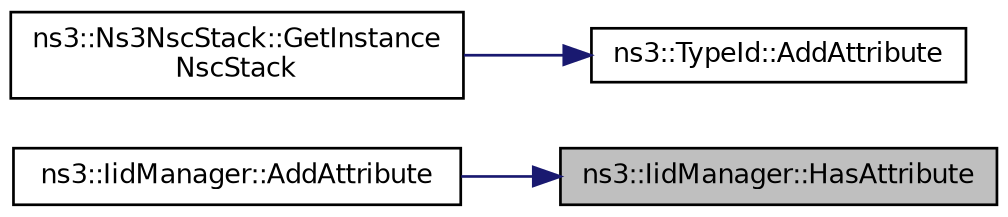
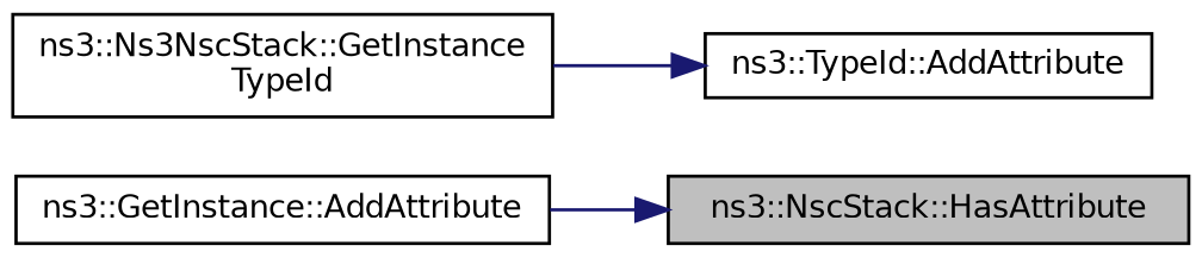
  digraph {
    rankdir=RL
    node [color=black fillcolor=white fontname=Helvetica fontsize=10 shape=record style=filled]
    edge [color=midnightblue dir=back fontname=Helvetica fontsize=10 labelfontname=Helvetica labelfontsize=10 style=solid]
-   n1 [fillcolor=grey75 fontcolor=black height=0.2 label="ns3::IidManager::HasAttribute" width=0.4]
-   n2 [height=0.2 label="ns3::IidManager::AddAttribute" width=0.4]
+   n1 [fillcolor=grey75 fontcolor=black height=0.2 label="ns3::NscStack::HasAttribute" width=0.4]
+   n2 [height=0.2 label="ns3::GetInstance::AddAttribute" width=0.4]
    n3 [height=0.2 label="ns3::TypeId::AddAttribute" width=0.4]
-   n4 [height=0.2 label="ns3::Ns3NscStack::GetInstance\lNscStack" width=0.4]
+   n4 [height=0.2 label="ns3::Ns3NscStack::GetInstance\lTypeId" width=0.4]
    n1 -> n2
    n3 -> n4
  }
